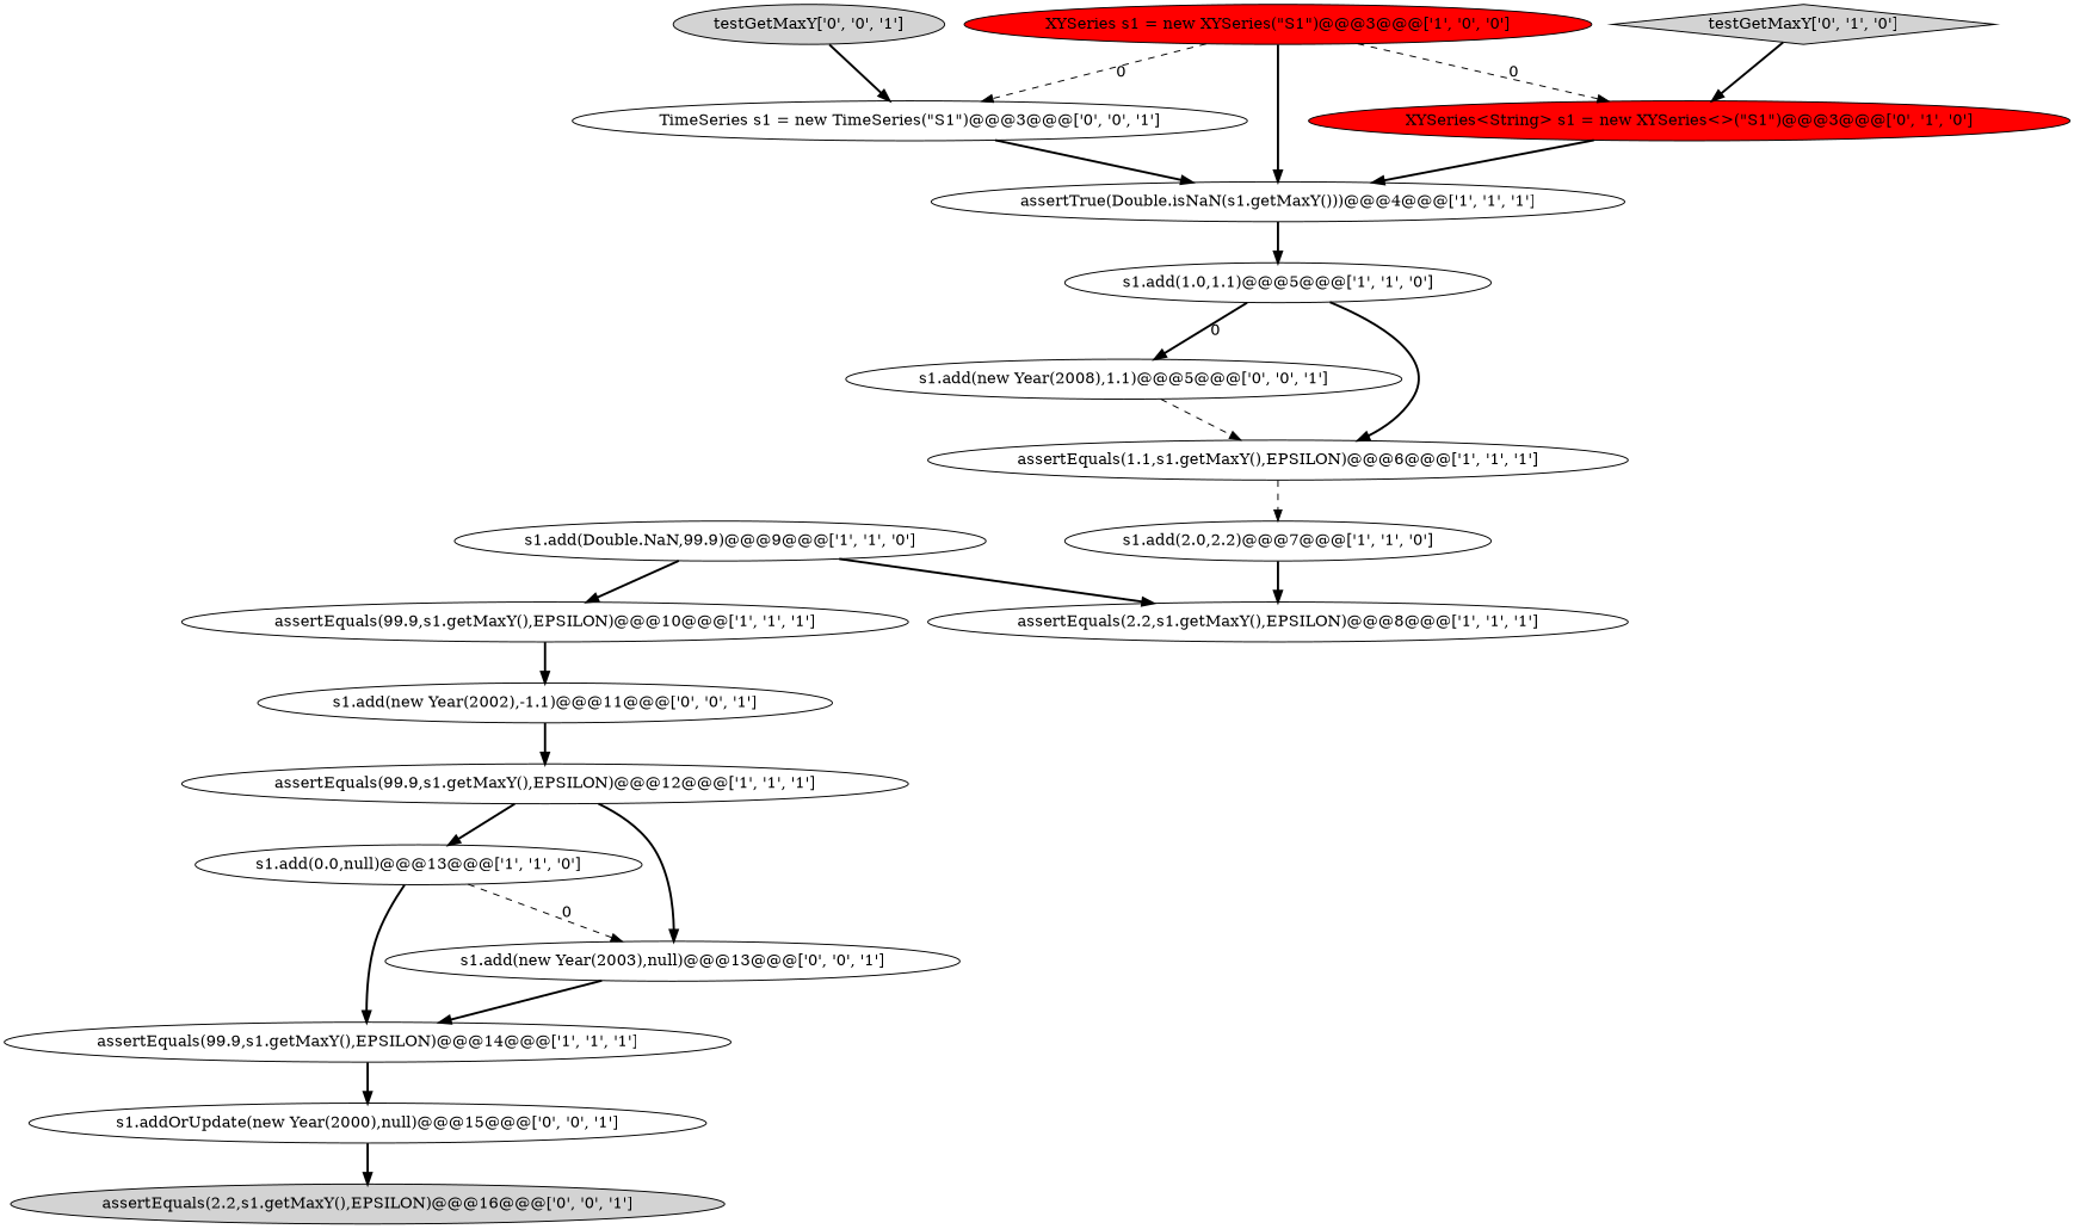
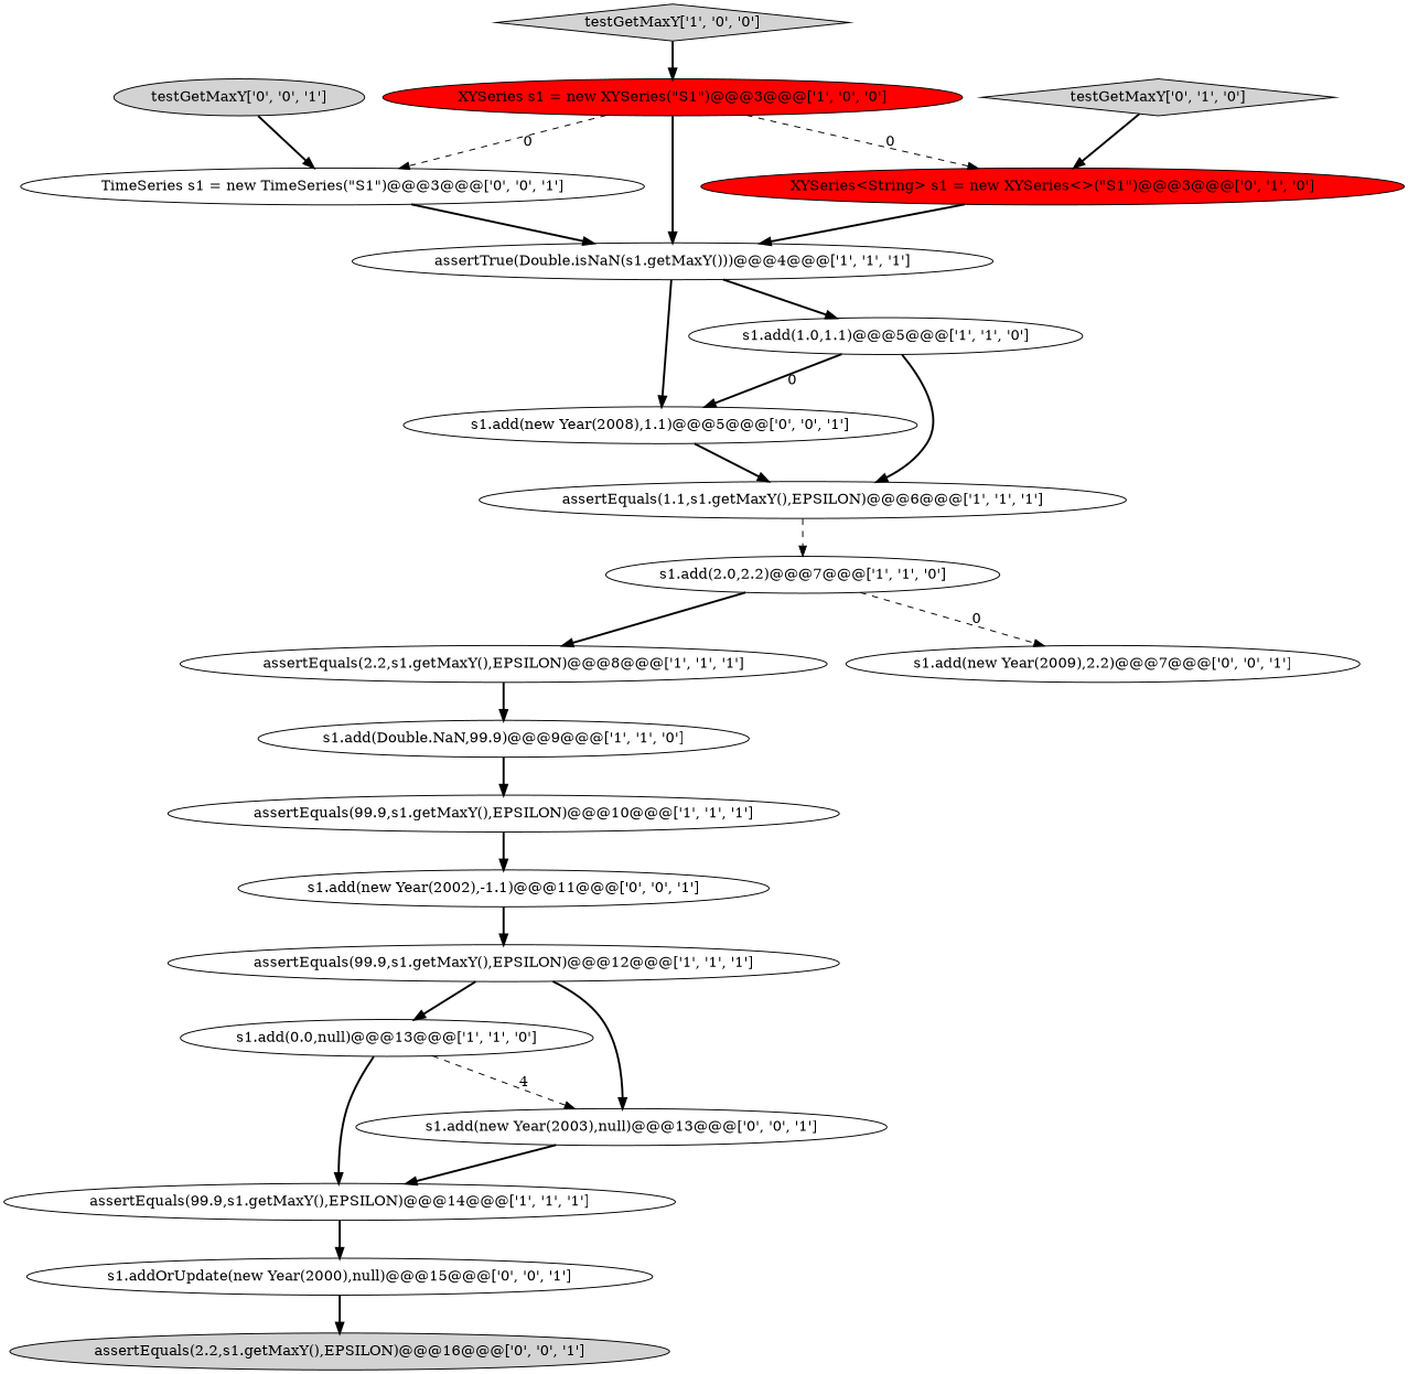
  digraph {
    node [fillcolor=white shape=ellipse style=filled]
    edge [style=bold]
    n1 [label="s1.add(Double.NaN,99.9)@@@9@@@['1', '1', '0']"]
    n2 [label="assertEquals(99.9,s1.getMaxY(),EPSILON)@@@10@@@['1', '1', '1']"]
    n3 [label="s1.add(new Year(2002),-1.1)@@@11@@@['0', '0', '1']"]
    n4 [label="s1.add(0.0,null)@@@13@@@['1', '1', '0']"]
    n5 [label="assertEquals(99.9,s1.getMaxY(),EPSILON)@@@14@@@['1', '1', '1']"]
    n6 [label="s1.add(new Year(2003),null)@@@13@@@['0', '0', '1']"]
    n7 [label="s1.addOrUpdate(new Year(2000),null)@@@15@@@['0', '0', '1']"]
    n8 [label="s1.add(2.0,2.2)@@@7@@@['1', '1', '0']"]
    n9 [label="assertEquals(2.2,s1.getMaxY(),EPSILON)@@@8@@@['1', '1', '1']"]
+   n10 [label="s1.add(new Year(2009),2.2)@@@7@@@['0', '0', '1']"]
    n11 [fillcolor=red label="XYSeries<String> s1 = new XYSeries<>(\"S1\")@@@3@@@['0', '1', '0']"]
    n12 [label="assertTrue(Double.isNaN(s1.getMaxY()))@@@4@@@['1', '1', '1']"]
    n13 [label="s1.add(new Year(2008),1.1)@@@5@@@['0', '0', '1']"]
    n14 [label="s1.add(1.0,1.1)@@@5@@@['1', '1', '0']"]
    n15 [label="assertEquals(1.1,s1.getMaxY(),EPSILON)@@@6@@@['1', '1', '1']"]
    n16 [label="assertEquals(99.9,s1.getMaxY(),EPSILON)@@@12@@@['1', '1', '1']"]
    n17 [label="TimeSeries s1 = new TimeSeries(\"S1\")@@@3@@@['0', '0', '1']"]
    n18 [fillcolor=lightgray label="assertEquals(2.2,s1.getMaxY(),EPSILON)@@@16@@@['0', '0', '1']"]
+   n19 [fillcolor=lightgray label="testGetMaxY['1', '0', '0']" shape=diamond]
    n20 [fillcolor=red label="XYSeries s1 = new XYSeries(\"S1\")@@@3@@@['1', '0', '0']"]
    n21 [fillcolor=lightgray label="testGetMaxY['0', '0', '1']"]
    n22 [fillcolor=lightgray label="testGetMaxY['0', '1', '0']" shape=diamond]
    n1 -> n2
    n2 -> n3
    n3 -> n16
    n4 -> n5
-   n4 -> n6 [label=0 style=dashed]
+   n4 -> n6 [label=4 style=dashed]
    n5 -> n7
    n6 -> n5
    n7 -> n18
    n8 -> n9
-   n1 -> n9
+   n8 -> n10 [label=0 style=dashed]
+   n9 -> n1
    n11 -> n12
+   n12 -> n13
    n12 -> n14
-   n13 -> n15 [style=dashed]
+   n13 -> n15
    n14 -> n13 [label=0]
    n14 -> n15
    n15 -> n8 [style=dashed]
    n16 -> n4
    n16 -> n6
    n17 -> n12
+   n19 -> n20
    n20 -> n11 [label=0 style=dashed]
    n20 -> n12
    n20 -> n17 [label=0 style=dashed]
    n21 -> n17
    n22 -> n11
  }
